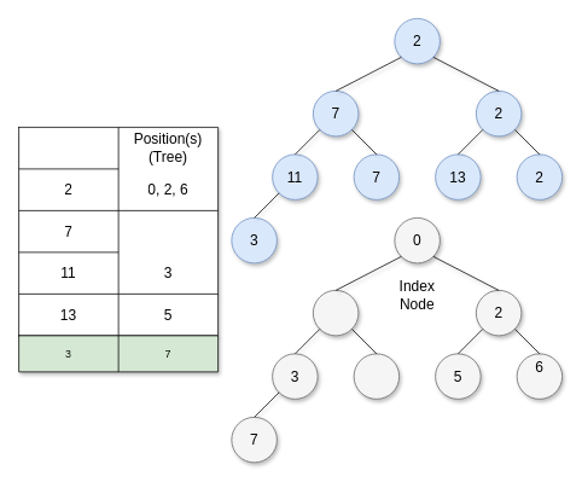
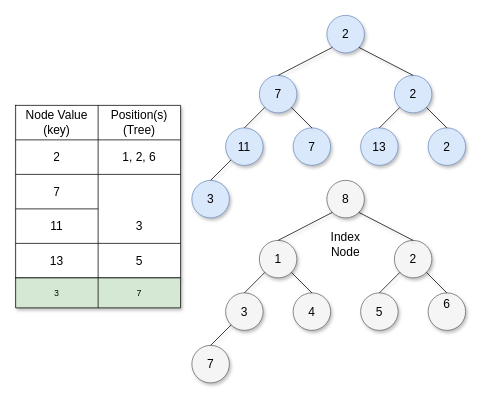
  <mxCell id="0" />
  <mxCell id="1" parent="0" />
  <mxCell id="2" value="" style="shape=table;html=1;whiteSpace=wrap;startSize=0;container=1;collapsible=0;childLayout=tableLayout;fontSize=16;shadow=1;sketch=0;" vertex="1" parent="1"><mxGeometry x="20" y="140" width="220" height="230" as="geometry" /></mxCell>
  <mxCell id="3" value="" style="shape=partialRectangle;html=1;whiteSpace=wrap;collapsible=0;dropTarget=0;pointerEvents=0;fillColor=none;top=0;left=0;bottom=0;right=0;points=[[0,0.5],[1,0.5]];portConstraint=eastwest;fontSize=16;shadow=1;sketch=0;" vertex="1" parent="2"><mxGeometry width="220" height="46" as="geometry" /></mxCell>
+ <mxCell id="4" value="Node Value&lt;br style=&quot;font-size: 16px;&quot;&gt;(key)" style="shape=partialRectangle;html=1;whiteSpace=wrap;connectable=0;overflow=hidden;fillColor=none;top=0;left=0;bottom=0;right=0;fontSize=16;shadow=1;sketch=0;" vertex="1" parent="3"><mxGeometry width="110" height="46" as="geometry" /></mxCell>
  <mxCell id="5" value="Position(s)&lt;br style=&quot;font-size: 16px;&quot;&gt;(Tree)" style="shape=partialRectangle;html=1;whiteSpace=wrap;connectable=0;overflow=hidden;fillColor=none;top=0;left=0;bottom=0;right=0;fontSize=16;shadow=1;sketch=0;" vertex="1" parent="3"><mxGeometry x="110" width="110" height="46" as="geometry" /></mxCell>
  <mxCell id="6" value="" style="shape=partialRectangle;html=1;whiteSpace=wrap;collapsible=0;dropTarget=0;pointerEvents=0;fillColor=none;top=0;left=0;bottom=0;right=0;points=[[0,0.5],[1,0.5]];portConstraint=eastwest;fontSize=16;shadow=1;sketch=0;" vertex="1" parent="2"><mxGeometry y="46" width="220" height="46" as="geometry" /></mxCell>
  <mxCell id="7" value="2" style="shape=partialRectangle;html=1;whiteSpace=wrap;connectable=0;overflow=hidden;fillColor=none;top=0;left=0;bottom=0;right=0;fontSize=16;shadow=1;sketch=0;" vertex="1" parent="6"><mxGeometry width="110" height="46" as="geometry" /></mxCell>
- <mxCell id="8" value="0, 2, 6" style="shape=partialRectangle;html=1;whiteSpace=wrap;connectable=0;overflow=hidden;fillColor=none;top=0;left=0;bottom=0;right=0;fontSize=16;shadow=1;sketch=0;" vertex="1" parent="6"><mxGeometry x="110" width="110" height="46" as="geometry" /></mxCell>
+ <mxCell id="8" value="1, 2, 6" style="shape=partialRectangle;html=1;whiteSpace=wrap;connectable=0;overflow=hidden;fillColor=none;top=0;left=0;bottom=0;right=0;fontSize=16;shadow=1;sketch=0;" vertex="1" parent="6"><mxGeometry x="110" width="110" height="46" as="geometry" /></mxCell>
  <mxCell id="9" value="" style="shape=partialRectangle;html=1;whiteSpace=wrap;collapsible=0;dropTarget=0;pointerEvents=0;fillColor=none;top=0;left=0;bottom=0;right=0;points=[[0,0.5],[1,0.5]];portConstraint=eastwest;fontSize=16;shadow=1;sketch=0;" vertex="1" parent="2"><mxGeometry y="92" width="220" height="46" as="geometry" /></mxCell>
  <mxCell id="10" value="7" style="shape=partialRectangle;html=1;whiteSpace=wrap;connectable=0;overflow=hidden;fillColor=none;top=0;left=0;bottom=0;right=0;fontSize=16;shadow=1;sketch=0;" vertex="1" parent="9"><mxGeometry width="110" height="46" as="geometry" /></mxCell>
  <mxCell id="11" value="" style="shape=partialRectangle;html=1;whiteSpace=wrap;collapsible=0;dropTarget=0;pointerEvents=0;fillColor=none;top=0;left=0;bottom=0;right=0;points=[[0,0.5],[1,0.5]];portConstraint=eastwest;fontSize=16;shadow=1;sketch=0;" vertex="1" parent="2"><mxGeometry y="138" width="220" height="46" as="geometry" /></mxCell>
  <mxCell id="12" value="11" style="shape=partialRectangle;html=1;whiteSpace=wrap;connectable=0;overflow=hidden;fillColor=none;top=0;left=0;bottom=0;right=0;fontSize=16;shadow=1;sketch=0;" vertex="1" parent="11"><mxGeometry width="110" height="46" as="geometry" /></mxCell>
  <mxCell id="13" value="3" style="shape=partialRectangle;html=1;whiteSpace=wrap;connectable=0;overflow=hidden;fillColor=none;top=0;left=0;bottom=0;right=0;fontSize=16;shadow=1;sketch=0;" vertex="1" parent="11"><mxGeometry x="110" width="110" height="46" as="geometry" /></mxCell>
  <mxCell id="14" value="" style="shape=partialRectangle;html=1;whiteSpace=wrap;collapsible=0;dropTarget=0;pointerEvents=0;fillColor=none;top=0;left=0;bottom=0;right=0;points=[[0,0.5],[1,0.5]];portConstraint=eastwest;fontSize=16;shadow=1;sketch=0;" vertex="1" parent="2"><mxGeometry y="184" width="220" height="46" as="geometry" /></mxCell>
  <mxCell id="15" value="13" style="shape=partialRectangle;html=1;whiteSpace=wrap;connectable=0;overflow=hidden;fillColor=none;top=0;left=0;bottom=0;right=0;fontSize=16;shadow=1;sketch=0;" vertex="1" parent="14"><mxGeometry width="110" height="46" as="geometry" /></mxCell>
  <mxCell id="16" value="5" style="shape=partialRectangle;html=1;whiteSpace=wrap;connectable=0;overflow=hidden;fillColor=none;top=0;left=0;bottom=0;right=0;fontSize=16;shadow=1;sketch=0;" vertex="1" parent="14"><mxGeometry x="110" width="110" height="46" as="geometry" /></mxCell>
  <mxCell id="17" value="" style="ellipse;whiteSpace=wrap;html=1;aspect=fixed;fontSize=16;fillColor=#dae8fc;strokeColor=#6c8ebf;shadow=1;sketch=0;" vertex="1" parent="1"><mxGeometry x="435" y="20" width="50" height="50" as="geometry" /></mxCell>
  <mxCell id="18" value="2" style="text;html=1;align=center;verticalAlign=middle;whiteSpace=wrap;rounded=0;fontSize=16;shadow=1;sketch=0;" vertex="1" parent="1"><mxGeometry x="440" y="35" width="40" height="20" as="geometry" /></mxCell>
  <mxCell id="19" value="" style="ellipse;whiteSpace=wrap;html=1;aspect=fixed;fontSize=16;fillColor=#dae8fc;strokeColor=#6c8ebf;shadow=1;sketch=0;" vertex="1" parent="1"><mxGeometry x="345" y="100" width="50" height="50" as="geometry" /></mxCell>
  <mxCell id="20" value="7" style="text;html=1;align=center;verticalAlign=middle;whiteSpace=wrap;rounded=0;fontSize=16;shadow=1;sketch=0;" vertex="1" parent="1"><mxGeometry x="350" y="115" width="40" height="20" as="geometry" /></mxCell>
  <mxCell id="21" value="" style="ellipse;whiteSpace=wrap;html=1;aspect=fixed;fontSize=16;fillColor=#dae8fc;strokeColor=#6c8ebf;shadow=1;sketch=0;" vertex="1" parent="1"><mxGeometry x="390" y="170" width="50" height="50" as="geometry" /></mxCell>
  <mxCell id="22" value="7" style="text;html=1;align=center;verticalAlign=middle;whiteSpace=wrap;rounded=0;fontSize=16;shadow=1;sketch=0;" vertex="1" parent="1"><mxGeometry x="395" y="185" width="40" height="20" as="geometry" /></mxCell>
  <mxCell id="23" value="" style="ellipse;whiteSpace=wrap;html=1;aspect=fixed;fontSize=16;fillColor=#dae8fc;strokeColor=#6c8ebf;shadow=1;sketch=0;" vertex="1" parent="1"><mxGeometry x="300" y="170" width="50" height="50" as="geometry" /></mxCell>
  <mxCell id="24" value="11" style="text;html=1;align=center;verticalAlign=middle;whiteSpace=wrap;rounded=0;fontSize=16;shadow=1;sketch=0;" vertex="1" parent="1"><mxGeometry x="305" y="185" width="40" height="20" as="geometry" /></mxCell>
  <mxCell id="25" value="" style="ellipse;whiteSpace=wrap;html=1;aspect=fixed;fontSize=16;fillColor=#dae8fc;strokeColor=#6c8ebf;shadow=1;sketch=0;" vertex="1" parent="1"><mxGeometry x="525" y="100" width="50" height="50" as="geometry" /></mxCell>
  <mxCell id="26" value="2" style="text;html=1;align=center;verticalAlign=middle;whiteSpace=wrap;rounded=0;fontSize=16;shadow=1;sketch=0;" vertex="1" parent="1"><mxGeometry x="530" y="115" width="40" height="20" as="geometry" /></mxCell>
  <mxCell id="27" value="" style="ellipse;whiteSpace=wrap;html=1;aspect=fixed;fontSize=16;fillColor=#dae8fc;strokeColor=#6c8ebf;shadow=1;sketch=0;" vertex="1" parent="1"><mxGeometry x="570" y="170" width="50" height="50" as="geometry" /></mxCell>
  <mxCell id="28" value="2" style="text;html=1;align=center;verticalAlign=middle;whiteSpace=wrap;rounded=0;fontSize=16;shadow=1;sketch=0;" vertex="1" parent="1"><mxGeometry x="575" y="185" width="40" height="20" as="geometry" /></mxCell>
  <mxCell id="29" value="" style="ellipse;whiteSpace=wrap;html=1;aspect=fixed;fontSize=16;fillColor=#dae8fc;strokeColor=#6c8ebf;shadow=1;sketch=0;" vertex="1" parent="1"><mxGeometry x="480" y="170" width="50" height="50" as="geometry" /></mxCell>
  <mxCell id="30" value="13" style="text;html=1;align=center;verticalAlign=middle;whiteSpace=wrap;rounded=0;fontSize=16;shadow=1;sketch=0;" vertex="1" parent="1"><mxGeometry x="485" y="185" width="40" height="20" as="geometry" /></mxCell>
  <mxCell id="31" value="" style="endArrow=none;html=1;fontSize=16;entryX=0;entryY=1;entryDx=0;entryDy=0;exitX=0.5;exitY=0;exitDx=0;exitDy=0;shadow=1;sketch=0;" edge="1" parent="1" source="19" target="17"><mxGeometry width="50" height="50" relative="1" as="geometry"><mxPoint x="410" y="160" as="sourcePoint" /><mxPoint x="460" y="110" as="targetPoint" /></mxGeometry></mxCell>
  <mxCell id="32" value="" style="endArrow=none;html=1;fontSize=16;entryX=1;entryY=1;entryDx=0;entryDy=0;exitX=0.5;exitY=0;exitDx=0;exitDy=0;shadow=1;sketch=0;" edge="1" parent="1" source="25" target="17"><mxGeometry width="50" height="50" relative="1" as="geometry"><mxPoint x="550" y="90" as="sourcePoint" /><mxPoint x="480" y="210" as="targetPoint" /></mxGeometry></mxCell>
  <mxCell id="33" value="" style="endArrow=none;html=1;fontSize=16;exitX=0.5;exitY=0;exitDx=0;exitDy=0;shadow=1;sketch=0;" edge="1" parent="1" source="23" target="19"><mxGeometry width="50" height="50" relative="1" as="geometry"><mxPoint x="430" y="260" as="sourcePoint" /><mxPoint x="480" y="210" as="targetPoint" /></mxGeometry></mxCell>
  <mxCell id="34" value="" style="endArrow=none;html=1;fontSize=16;exitX=1;exitY=1;exitDx=0;exitDy=0;entryX=0.5;entryY=0;entryDx=0;entryDy=0;shadow=1;sketch=0;" edge="1" parent="1" source="19" target="21"><mxGeometry width="50" height="50" relative="1" as="geometry"><mxPoint x="430" y="260" as="sourcePoint" /><mxPoint x="480" y="210" as="targetPoint" /></mxGeometry></mxCell>
  <mxCell id="35" value="" style="endArrow=none;html=1;fontSize=16;entryX=0;entryY=1;entryDx=0;entryDy=0;exitX=0.5;exitY=0;exitDx=0;exitDy=0;shadow=1;sketch=0;" edge="1" parent="1" source="29" target="25"><mxGeometry width="50" height="50" relative="1" as="geometry"><mxPoint x="430" y="260" as="sourcePoint" /><mxPoint x="480" y="210" as="targetPoint" /></mxGeometry></mxCell>
  <mxCell id="36" value="" style="endArrow=none;html=1;fontSize=16;exitX=0.5;exitY=0;exitDx=0;exitDy=0;entryX=1;entryY=1;entryDx=0;entryDy=0;shadow=1;sketch=0;" edge="1" parent="1" source="27" target="25"><mxGeometry width="50" height="50" relative="1" as="geometry"><mxPoint x="430" y="260" as="sourcePoint" /><mxPoint x="480" y="210" as="targetPoint" /></mxGeometry></mxCell>
  <mxCell id="37" value="" style="ellipse;whiteSpace=wrap;html=1;aspect=fixed;fontSize=16;fillColor=#f5f5f5;strokeColor=#666666;fontColor=#333333;shadow=1;sketch=0;" vertex="1" parent="1"><mxGeometry x="435" y="240" width="50" height="50" as="geometry" /></mxCell>
- <mxCell id="38" value="0" style="text;html=1;align=center;verticalAlign=middle;whiteSpace=wrap;rounded=0;fontSize=16;shadow=1;sketch=0;" vertex="1" parent="1"><mxGeometry x="440" y="255" width="40" height="20" as="geometry" /></mxCell>
+ <mxCell id="38" value="8" style="text;html=1;align=center;verticalAlign=middle;whiteSpace=wrap;rounded=0;fontSize=16;shadow=1;sketch=0;" vertex="1" parent="1"><mxGeometry x="440" y="255" width="40" height="20" as="geometry" /></mxCell>
  <mxCell id="39" value="" style="ellipse;whiteSpace=wrap;html=1;aspect=fixed;fontSize=16;fillColor=#f5f5f5;strokeColor=#666666;fontColor=#333333;shadow=1;sketch=0;" vertex="1" parent="1"><mxGeometry x="345" y="320" width="50" height="50" as="geometry" /></mxCell>
+ <mxCell id="40" value="1" style="text;html=1;align=center;verticalAlign=middle;whiteSpace=wrap;rounded=0;fontSize=16;shadow=1;sketch=0;" vertex="1" parent="1"><mxGeometry x="350" y="335" width="40" height="20" as="geometry" /></mxCell>
  <mxCell id="41" value="" style="ellipse;whiteSpace=wrap;html=1;aspect=fixed;fontSize=16;fillColor=#f5f5f5;strokeColor=#666666;fontColor=#333333;shadow=1;sketch=0;" vertex="1" parent="1"><mxGeometry x="390" y="390" width="50" height="50" as="geometry" /></mxCell>
+ <mxCell id="42" value="4" style="text;html=1;align=center;verticalAlign=middle;whiteSpace=wrap;rounded=0;fontSize=16;shadow=1;sketch=0;" vertex="1" parent="1"><mxGeometry x="395" y="405" width="40" height="20" as="geometry" /></mxCell>
  <mxCell id="43" value="" style="ellipse;whiteSpace=wrap;html=1;aspect=fixed;fontSize=16;fillColor=#f5f5f5;strokeColor=#666666;fontColor=#333333;shadow=1;sketch=0;" vertex="1" parent="1"><mxGeometry x="300" y="390" width="50" height="50" as="geometry" /></mxCell>
  <mxCell id="44" value="3" style="text;html=1;align=center;verticalAlign=middle;whiteSpace=wrap;rounded=0;fontSize=16;shadow=1;sketch=0;" vertex="1" parent="1"><mxGeometry x="305" y="405" width="40" height="20" as="geometry" /></mxCell>
  <mxCell id="45" value="" style="ellipse;whiteSpace=wrap;html=1;aspect=fixed;fontSize=16;fillColor=#f5f5f5;strokeColor=#666666;fontColor=#333333;shadow=1;sketch=0;" vertex="1" parent="1"><mxGeometry x="525" y="320" width="50" height="50" as="geometry" /></mxCell>
  <mxCell id="46" value="2" style="text;html=1;align=center;verticalAlign=middle;whiteSpace=wrap;rounded=0;fontSize=16;shadow=1;sketch=0;" vertex="1" parent="1"><mxGeometry x="530" y="335" width="40" height="20" as="geometry" /></mxCell>
  <mxCell id="47" value="" style="ellipse;whiteSpace=wrap;html=1;aspect=fixed;fontSize=16;fillColor=#f5f5f5;strokeColor=#666666;fontColor=#333333;shadow=1;sketch=0;" vertex="1" parent="1"><mxGeometry x="570" y="390" width="50" height="50" as="geometry" /></mxCell>
  <mxCell id="48" value="6" style="text;html=1;align=center;verticalAlign=middle;whiteSpace=wrap;rounded=0;fontSize=16;shadow=1;sketch=0;" vertex="1" parent="1"><mxGeometry x="575" y="395" width="40" height="20" as="geometry" /></mxCell>
  <mxCell id="49" value="" style="ellipse;whiteSpace=wrap;html=1;aspect=fixed;fontSize=16;fillColor=#f5f5f5;strokeColor=#666666;fontColor=#333333;shadow=1;sketch=0;" vertex="1" parent="1"><mxGeometry x="480" y="390" width="50" height="50" as="geometry" /></mxCell>
  <mxCell id="50" value="5" style="text;html=1;align=center;verticalAlign=middle;whiteSpace=wrap;rounded=0;fontSize=16;shadow=1;sketch=0;" vertex="1" parent="1"><mxGeometry x="485" y="405" width="40" height="20" as="geometry" /></mxCell>
  <mxCell id="51" value="" style="endArrow=none;html=1;fontSize=16;entryX=0;entryY=1;entryDx=0;entryDy=0;exitX=0.5;exitY=0;exitDx=0;exitDy=0;shadow=1;sketch=0;" edge="1" parent="1" source="39" target="37"><mxGeometry width="50" height="50" relative="1" as="geometry"><mxPoint x="410" y="380" as="sourcePoint" /><mxPoint x="460" y="330" as="targetPoint" /></mxGeometry></mxCell>
  <mxCell id="52" value="" style="endArrow=none;html=1;fontSize=16;entryX=1;entryY=1;entryDx=0;entryDy=0;exitX=0.5;exitY=0;exitDx=0;exitDy=0;shadow=1;sketch=0;" edge="1" parent="1" source="45" target="37"><mxGeometry width="50" height="50" relative="1" as="geometry"><mxPoint x="550" y="310" as="sourcePoint" /><mxPoint x="480" y="430" as="targetPoint" /></mxGeometry></mxCell>
  <mxCell id="53" value="" style="endArrow=none;html=1;fontSize=16;exitX=0.5;exitY=0;exitDx=0;exitDy=0;shadow=1;sketch=0;" edge="1" parent="1" source="43" target="39"><mxGeometry width="50" height="50" relative="1" as="geometry"><mxPoint x="430" y="480" as="sourcePoint" /><mxPoint x="480" y="430" as="targetPoint" /></mxGeometry></mxCell>
  <mxCell id="54" value="" style="endArrow=none;html=1;fontSize=16;exitX=1;exitY=1;exitDx=0;exitDy=0;entryX=0.5;entryY=0;entryDx=0;entryDy=0;shadow=1;sketch=0;" edge="1" parent="1" source="39" target="41"><mxGeometry width="50" height="50" relative="1" as="geometry"><mxPoint x="430" y="480" as="sourcePoint" /><mxPoint x="480" y="430" as="targetPoint" /></mxGeometry></mxCell>
  <mxCell id="55" value="" style="endArrow=none;html=1;fontSize=16;entryX=0;entryY=1;entryDx=0;entryDy=0;exitX=0.5;exitY=0;exitDx=0;exitDy=0;shadow=1;sketch=0;" edge="1" parent="1" source="49" target="45"><mxGeometry width="50" height="50" relative="1" as="geometry"><mxPoint x="430" y="480" as="sourcePoint" /><mxPoint x="480" y="430" as="targetPoint" /></mxGeometry></mxCell>
  <mxCell id="56" value="" style="endArrow=none;html=1;fontSize=16;exitX=0.5;exitY=0;exitDx=0;exitDy=0;entryX=1;entryY=1;entryDx=0;entryDy=0;shadow=1;sketch=0;" edge="1" parent="1" source="47" target="45"><mxGeometry width="50" height="50" relative="1" as="geometry"><mxPoint x="430" y="480" as="sourcePoint" /><mxPoint x="480" y="430" as="targetPoint" /></mxGeometry></mxCell>
  <mxCell id="57" value="Index Node" style="text;html=1;strokeColor=none;fillColor=none;align=center;verticalAlign=middle;whiteSpace=wrap;rounded=0;fontSize=16;shadow=1;sketch=0;" vertex="1" parent="1"><mxGeometry x="440" y="315" width="40" height="20" as="geometry" /></mxCell>
  <mxCell id="58" value="" style="shape=table;html=1;whiteSpace=wrap;startSize=0;container=1;collapsible=0;childLayout=tableLayout;rounded=0;shadow=1;fillColor=#d5e8d4;" vertex="1" parent="1"><mxGeometry x="20" y="370" width="220" height="40" as="geometry" /></mxCell>
  <mxCell id="59" value="" style="shape=partialRectangle;html=1;whiteSpace=wrap;collapsible=0;dropTarget=0;pointerEvents=0;fillColor=none;top=0;left=0;bottom=0;right=0;points=[[0,0.5],[1,0.5]];portConstraint=eastwest;" vertex="1" parent="58"><mxGeometry width="220" height="40" as="geometry" /></mxCell>
  <mxCell id="60" value="3" style="shape=partialRectangle;html=1;whiteSpace=wrap;connectable=0;overflow=hidden;fillColor=none;top=0;left=0;bottom=0;right=0;" vertex="1" parent="59"><mxGeometry width="110" height="40" as="geometry" /></mxCell>
  <mxCell id="61" value="7" style="shape=partialRectangle;html=1;whiteSpace=wrap;connectable=0;overflow=hidden;fillColor=none;top=0;left=0;bottom=0;right=0;" vertex="1" parent="59"><mxGeometry x="110" width="110" height="40" as="geometry" /></mxCell>
  <mxCell id="62" value="3" style="ellipse;whiteSpace=wrap;html=1;aspect=fixed;fontSize=16;fillColor=#dae8fc;strokeColor=#6c8ebf;shadow=1;sketch=0;" vertex="1" parent="1"><mxGeometry x="255" y="240" width="50" height="50" as="geometry" /></mxCell>
  <mxCell id="63" value="" style="endArrow=none;html=1;shadow=1;fontSize=16;exitX=0.5;exitY=0;exitDx=0;exitDy=0;entryX=0;entryY=1;entryDx=0;entryDy=0;" edge="1" parent="1" source="62" target="23"><mxGeometry width="50" height="50" relative="1" as="geometry"><mxPoint x="330" y="270" as="sourcePoint" /><mxPoint x="380" y="220" as="targetPoint" /></mxGeometry></mxCell>
  <mxCell id="64" value="" style="ellipse;whiteSpace=wrap;html=1;aspect=fixed;fontSize=16;fillColor=#f5f5f5;strokeColor=#666666;fontColor=#333333;shadow=1;sketch=0;" vertex="1" parent="1"><mxGeometry x="255" y="460" width="50" height="50" as="geometry" /></mxCell>
  <mxCell id="65" value="7" style="text;html=1;align=center;verticalAlign=middle;whiteSpace=wrap;rounded=0;fontSize=16;shadow=1;sketch=0;" vertex="1" parent="1"><mxGeometry x="260" y="475" width="40" height="20" as="geometry" /></mxCell>
  <mxCell id="66" value="" style="endArrow=none;html=1;shadow=1;fontSize=16;exitX=0.5;exitY=0;exitDx=0;exitDy=0;entryX=0;entryY=1;entryDx=0;entryDy=0;" edge="1" parent="1" source="64" target="43"><mxGeometry width="50" height="50" relative="1" as="geometry"><mxPoint x="370" y="310" as="sourcePoint" /><mxPoint x="420" y="260" as="targetPoint" /></mxGeometry></mxCell>
